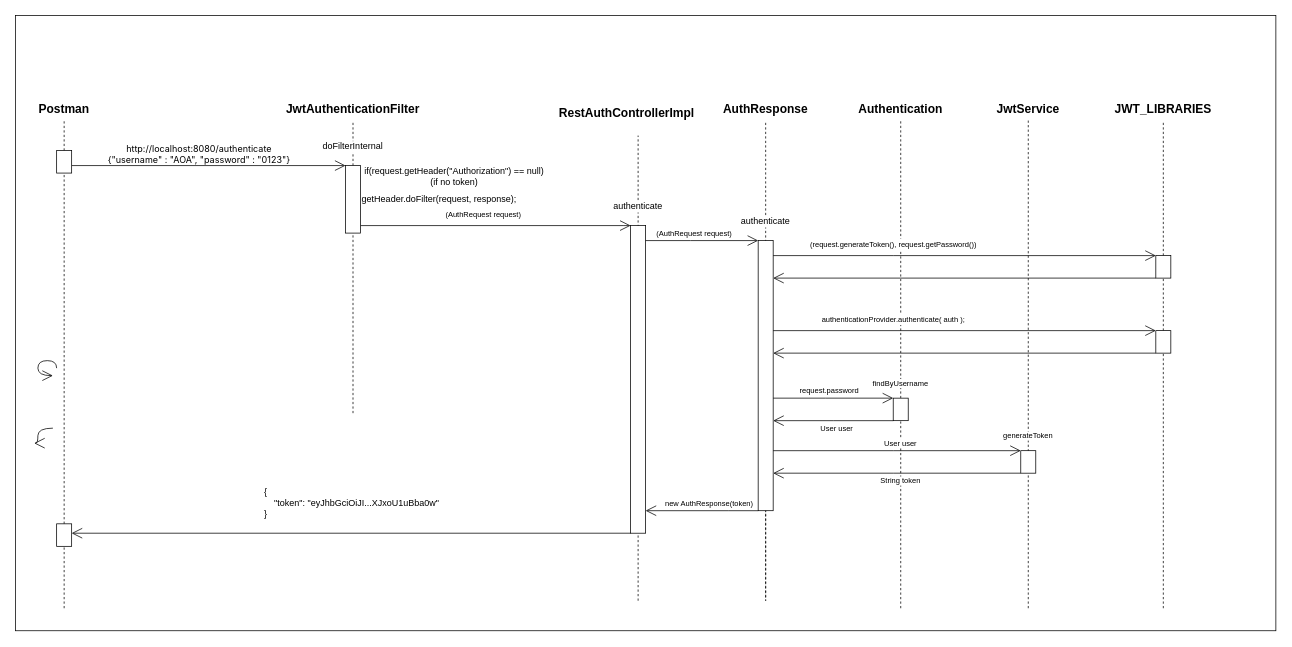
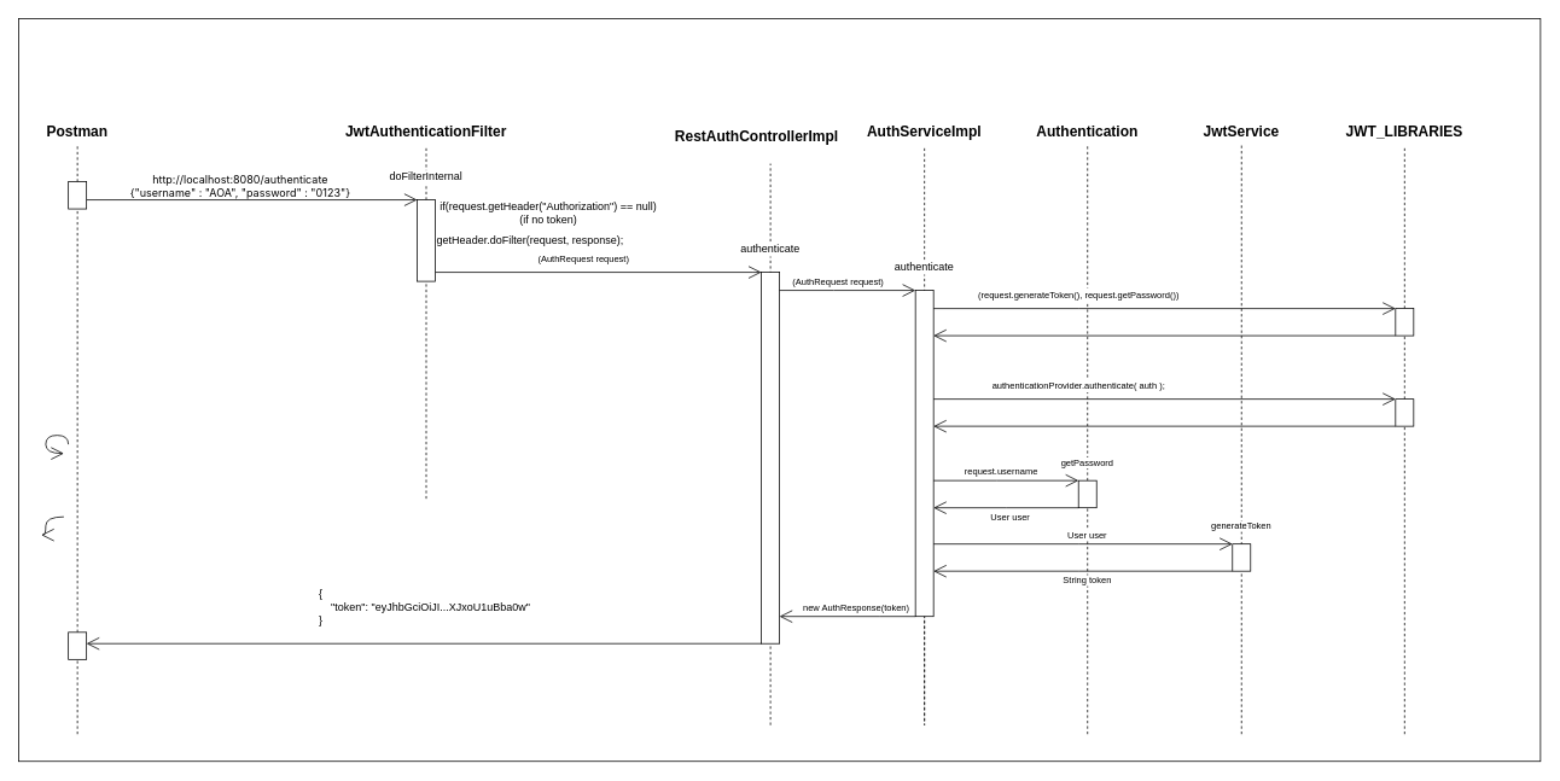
  <mxCell id="0" />
  <mxCell id="1" parent="0" />
  <mxCell id="2" value="" style="rounded=0;whiteSpace=wrap;html=1;" vertex="1" parent="1"><mxGeometry x="20" y="20" width="1680" height="820" as="geometry" /></mxCell>
  <mxCell id="3" value="JwtAuthenticationFilter" style="text;html=1;align=center;verticalAlign=middle;whiteSpace=wrap;rounded=0;fontStyle=1;fontSize=16;" vertex="1" parent="1"><mxGeometry x="370" y="130" width="200" height="30" as="geometry" /></mxCell>
  <mxCell id="4" value="" style="endArrow=none;dashed=1;html=1;rounded=0;" edge="1" parent="1"><mxGeometry width="50" height="50" relative="1" as="geometry"><mxPoint x="470" y="550" as="sourcePoint" /><mxPoint x="470" y="160" as="targetPoint" /><Array as="points" /></mxGeometry></mxCell>
- <mxCell id="5" value="AuthResponse" style="text;html=1;align=center;verticalAlign=middle;whiteSpace=wrap;rounded=0;fontStyle=1;fontSize=16;" vertex="1" parent="1"><mxGeometry x="960" y="130" width="120" height="30" as="geometry" /></mxCell>
+ <mxCell id="5" value="AuthServiceImpl" style="text;html=1;align=center;verticalAlign=middle;whiteSpace=wrap;rounded=0;fontStyle=1;fontSize=16;" vertex="1" parent="1"><mxGeometry x="960" y="130" width="120" height="30" as="geometry" /></mxCell>
  <mxCell id="6" value="" style="endArrow=none;dashed=1;html=1;rounded=0;entryX=0.5;entryY=1;entryDx=0;entryDy=0;" edge="1" parent="1" target="5"><mxGeometry width="50" height="50" relative="1" as="geometry"><mxPoint x="1020" y="630" as="sourcePoint" /><mxPoint x="1320" y="270" as="targetPoint" /><Array as="points"><mxPoint x="1020" y="800" /><mxPoint x="1020" y="630" /></Array></mxGeometry></mxCell>
  <mxCell id="7" value="" style="endArrow=open;html=1;rounded=0;edgeStyle=orthogonalEdgeStyle;endFill=0;strokeWidth=1;endSize=12;entryX=0;entryY=0;entryDx=0;entryDy=0;" edge="1" parent="1" source="21" target="27"><mxGeometry width="50" height="50" relative="1" as="geometry"><mxPoint x="480" y="320" as="sourcePoint" /><mxPoint x="810" y="320" as="targetPoint" /><Array as="points"><mxPoint x="830" y="300" /><mxPoint x="830" y="300" /></Array></mxGeometry></mxCell>
  <mxCell id="8" value="JWT_LIBRARIES" style="text;html=1;align=center;verticalAlign=middle;whiteSpace=wrap;rounded=0;fontStyle=1;fontSize=16;" vertex="1" parent="1"><mxGeometry x="1490" y="130" width="120" height="30" as="geometry" /></mxCell>
  <mxCell id="9" value="" style="endArrow=none;dashed=1;html=1;rounded=0;entryX=0.5;entryY=1;entryDx=0;entryDy=0;" edge="1" parent="1" source="34" target="8"><mxGeometry width="50" height="50" relative="1" as="geometry"><mxPoint x="1550" y="640" as="sourcePoint" /><mxPoint x="1850" y="270" as="targetPoint" /></mxGeometry></mxCell>
  <mxCell id="10" value="RestAuthControllerImpl" style="text;html=1;align=center;verticalAlign=middle;whiteSpace=wrap;rounded=0;fontStyle=1;fontSize=16;" vertex="1" parent="1"><mxGeometry x="775" y="135" width="120" height="30" as="geometry" /></mxCell>
  <mxCell id="11" value="" style="endArrow=none;dashed=1;html=1;rounded=0;" edge="1" parent="1"><mxGeometry width="50" height="50" relative="1" as="geometry"><mxPoint x="850" y="320" as="sourcePoint" /><mxPoint x="850" y="180" as="targetPoint" /></mxGeometry></mxCell>
  <mxCell id="12" value="Postman" style="text;html=1;align=center;verticalAlign=middle;whiteSpace=wrap;rounded=0;fontStyle=1;fontSize=16;" vertex="1" parent="1"><mxGeometry x="25" y="130" width="120" height="30" as="geometry" /></mxCell>
  <mxCell id="13" value="" style="endArrow=none;dashed=1;html=1;rounded=0;entryX=0.5;entryY=1;entryDx=0;entryDy=0;" edge="1" parent="1" source="20" target="12"><mxGeometry width="50" height="50" relative="1" as="geometry"><mxPoint x="85" y="680" as="sourcePoint" /><mxPoint x="385" y="270" as="targetPoint" /></mxGeometry></mxCell>
  <mxCell id="14" value="" style="endArrow=open;html=1;rounded=0;edgeStyle=orthogonalEdgeStyle;endFill=0;strokeWidth=1;endSize=12;curved=1;entryX=0;entryY=0;entryDx=0;entryDy=0;" edge="1" parent="1"><mxGeometry width="50" height="50" relative="1" as="geometry"><mxPoint x="75" y="490" as="sourcePoint" /><mxPoint x="70" y="500" as="targetPoint" /><Array as="points"><mxPoint x="50" y="480" /><mxPoint x="50" y="500" /></Array></mxGeometry></mxCell>
  <mxCell id="15" value="" style="endArrow=open;html=1;rounded=0;edgeStyle=orthogonalEdgeStyle;endFill=0;strokeWidth=1;endSize=12;curved=1;exitX=0;exitY=1;exitDx=0;exitDy=0;" edge="1" parent="1"><mxGeometry width="50" height="50" relative="1" as="geometry"><mxPoint x="70" y="570" as="sourcePoint" /><mxPoint x="45" y="590" as="targetPoint" /><Array as="points"><mxPoint x="50" y="570" /><mxPoint x="50" y="590" /></Array></mxGeometry></mxCell>
  <mxCell id="16" style="edgeStyle=orthogonalEdgeStyle;rounded=0;orthogonalLoop=1;jettySize=auto;html=1;exitX=0.5;exitY=1;exitDx=0;exitDy=0;" edge="1" parent="1"><mxGeometry relative="1" as="geometry"><mxPoint x="40" y="610" as="sourcePoint" /><mxPoint x="40" y="610" as="targetPoint" /></mxGeometry></mxCell>
  <mxCell id="17" value="&lt;div style=&quot;&quot;&gt;&lt;span style=&quot;background-color: transparent; white-space-collapse: preserve;&quot;&gt;&lt;font style=&quot;color: rgb(0, 0, 0);&quot; face=&quot;Inter, system-ui, -apple-system, BlinkMacSystemFont, Segoe UI, Roboto, Oxygen, Ubuntu, Cantarell, Fira Sans, Droid Sans, Helvetica, Arial, sans-serif&quot;&gt;http://localhost:8080/authenticate&lt;/font&gt;&lt;/span&gt;&lt;/div&gt;&lt;div style=&quot;&quot;&gt;&lt;span style=&quot;background-color: transparent;&quot;&gt;&lt;font style=&quot;color: rgb(0, 0, 0);&quot; face=&quot;Inter, system-ui, -apple-system, BlinkMacSystemFont, Segoe UI, Roboto, Oxygen, Ubuntu, Cantarell, Fira Sans, Droid Sans, Helvetica, Arial, sans-serif&quot;&gt;&lt;span style=&quot;white-space-collapse: preserve;&quot;&gt;{&quot;username&quot; : &quot;AOA&quot;, &quot;password&quot; : &quot;0123&quot;}&lt;/span&gt;&lt;/font&gt;&lt;/span&gt;&lt;/div&gt;" style="text;html=1;align=center;verticalAlign=middle;whiteSpace=wrap;rounded=0;" vertex="1" parent="1"><mxGeometry x="100" y="190" width="330" height="30" as="geometry" /></mxCell>
  <mxCell id="18" value="" style="endArrow=open;html=1;rounded=0;edgeStyle=orthogonalEdgeStyle;endFill=0;strokeWidth=1;endSize=12;entryX=0;entryY=0;entryDx=0;entryDy=0;" edge="1" parent="1" source="20" target="21"><mxGeometry width="50" height="50" relative="1" as="geometry"><mxPoint x="90" y="220" as="sourcePoint" /><mxPoint x="450" y="220" as="targetPoint" /><Array as="points"><mxPoint x="90" y="220" /><mxPoint x="90" y="220" /></Array></mxGeometry></mxCell>
  <mxCell id="19" value="" style="endArrow=none;dashed=1;html=1;rounded=0;entryX=0.5;entryY=1;entryDx=0;entryDy=0;" edge="1" parent="1" source="66" target="20"><mxGeometry width="50" height="50" relative="1" as="geometry"><mxPoint x="85" y="930.571" as="sourcePoint" /><mxPoint x="85" y="160" as="targetPoint" /></mxGeometry></mxCell>
  <mxCell id="20" value="" style="rounded=0;whiteSpace=wrap;html=1;" vertex="1" parent="1"><mxGeometry x="75" y="200" width="20" height="30" as="geometry" /></mxCell>
  <mxCell id="21" value="" style="rounded=0;whiteSpace=wrap;html=1;" vertex="1" parent="1"><mxGeometry x="460" y="220" width="20" height="90" as="geometry" /></mxCell>
  <mxCell id="22" value="doFilterInternal" style="text;html=1;align=center;verticalAlign=middle;whiteSpace=wrap;rounded=0;labelBackgroundColor=default;" vertex="1" parent="1"><mxGeometry x="415" y="180" width="110" height="30" as="geometry" /></mxCell>
  <mxCell id="23" value="if(request.getHeader(&quot;Authorization&quot;) == null)&lt;div&gt;(if no token)&lt;/div&gt;" style="text;html=1;align=center;verticalAlign=middle;whiteSpace=wrap;rounded=0;" vertex="1" parent="1"><mxGeometry x="480" y="220" width="250" height="30" as="geometry" /></mxCell>
  <mxCell id="24" value="getHeader.doFilter(request, response);" style="text;html=1;align=center;verticalAlign=middle;whiteSpace=wrap;rounded=0;" vertex="1" parent="1"><mxGeometry x="460" y="250" width="250" height="30" as="geometry" /></mxCell>
  <mxCell id="25" value="authenticate" style="text;html=1;align=center;verticalAlign=middle;whiteSpace=wrap;rounded=0;labelBackgroundColor=default;" vertex="1" parent="1"><mxGeometry x="810" y="260" width="80" height="30" as="geometry" /></mxCell>
  <mxCell id="26" value="" style="endArrow=none;dashed=1;html=1;rounded=0;" edge="1" parent="1" target="27"><mxGeometry width="50" height="50" relative="1" as="geometry"><mxPoint x="850" y="800" as="sourcePoint" /><mxPoint x="850" y="160" as="targetPoint" /></mxGeometry></mxCell>
  <mxCell id="27" value="" style="rounded=0;whiteSpace=wrap;html=1;" vertex="1" parent="1"><mxGeometry x="840" y="300" width="20" height="410" as="geometry" /></mxCell>
  <mxCell id="28" value="(AuthRequest request)" style="text;html=1;align=center;verticalAlign=middle;whiteSpace=wrap;rounded=0;fontSize=10;" vertex="1" parent="1"><mxGeometry x="573.5" y="270" width="140" height="30" as="geometry" /></mxCell>
  <mxCell id="29" value="authenticate" style="text;html=1;align=center;verticalAlign=middle;whiteSpace=wrap;rounded=0;labelBackgroundColor=default;" vertex="1" parent="1"><mxGeometry x="980" y="280" width="80" height="30" as="geometry" /></mxCell>
  <mxCell id="30" value="" style="rounded=0;whiteSpace=wrap;html=1;" vertex="1" parent="1"><mxGeometry x="1010" y="320" width="20" height="360" as="geometry" /></mxCell>
  <mxCell id="31" value="" style="endArrow=open;html=1;rounded=0;edgeStyle=orthogonalEdgeStyle;endFill=0;strokeWidth=1;endSize=12;entryX=0;entryY=0;entryDx=0;entryDy=0;" edge="1" parent="1" source="27" target="30"><mxGeometry width="50" height="50" relative="1" as="geometry"><mxPoint x="600" y="370" as="sourcePoint" /><mxPoint x="960" y="370" as="targetPoint" /><Array as="points"><mxPoint x="920" y="320" /><mxPoint x="920" y="320" /></Array></mxGeometry></mxCell>
  <mxCell id="32" value="(AuthRequest request)" style="text;html=1;align=center;verticalAlign=middle;whiteSpace=wrap;rounded=0;fontSize=10;" vertex="1" parent="1"><mxGeometry x="870" y="300" width="110" height="20" as="geometry" /></mxCell>
  <mxCell id="33" value="" style="endArrow=none;dashed=1;html=1;rounded=0;entryX=0.5;entryY=1;entryDx=0;entryDy=0;" edge="1" parent="1" source="40" target="34"><mxGeometry width="50" height="50" relative="1" as="geometry"><mxPoint x="1550" y="640" as="sourcePoint" /><mxPoint x="1550" y="160" as="targetPoint" /></mxGeometry></mxCell>
  <mxCell id="34" value="" style="rounded=0;whiteSpace=wrap;html=1;" vertex="1" parent="1"><mxGeometry x="1540" y="340" width="20" height="30" as="geometry" /></mxCell>
  <mxCell id="35" value="" style="endArrow=open;html=1;rounded=0;edgeStyle=orthogonalEdgeStyle;endFill=0;strokeWidth=1;endSize=12;entryX=0;entryY=0;entryDx=0;entryDy=0;" edge="1" parent="1" source="30" target="34"><mxGeometry width="50" height="50" relative="1" as="geometry"><mxPoint x="780" y="300" as="sourcePoint" /><mxPoint x="1140" y="300" as="targetPoint" /><Array as="points"><mxPoint x="1190" y="340" /><mxPoint x="1190" y="340" /></Array></mxGeometry></mxCell>
  <mxCell id="36" value="" style="endArrow=open;html=1;rounded=0;edgeStyle=orthogonalEdgeStyle;endFill=0;strokeWidth=1;endSize=12;exitX=0;exitY=1;exitDx=0;exitDy=0;" edge="1" parent="1" source="34" target="30"><mxGeometry width="50" height="50" relative="1" as="geometry"><mxPoint x="1230" y="340" as="sourcePoint" /><mxPoint x="1560" y="340" as="targetPoint" /><Array as="points"><mxPoint x="1200" y="370" /><mxPoint x="1200" y="370" /></Array></mxGeometry></mxCell>
  <mxCell id="37" value="" style="endArrow=open;html=1;rounded=0;edgeStyle=orthogonalEdgeStyle;endFill=0;strokeWidth=1;endSize=12;entryX=0;entryY=0;entryDx=0;entryDy=0;" edge="1" parent="1" target="40" source="30"><mxGeometry width="50" height="50" relative="1" as="geometry"><mxPoint x="1030" y="440" as="sourcePoint" /><mxPoint x="1140" y="400" as="targetPoint" /><Array as="points"><mxPoint x="1030" y="440" /><mxPoint x="1030" y="440" /></Array></mxGeometry></mxCell>
  <mxCell id="38" value="" style="endArrow=open;html=1;rounded=0;edgeStyle=orthogonalEdgeStyle;endFill=0;strokeWidth=1;endSize=12;exitX=0;exitY=1;exitDx=0;exitDy=0;" edge="1" parent="1" source="40"><mxGeometry width="50" height="50" relative="1" as="geometry"><mxPoint x="1230" y="440" as="sourcePoint" /><mxPoint x="1030" y="470" as="targetPoint" /><Array as="points"><mxPoint x="1200" y="470" /><mxPoint x="1200" y="470" /></Array></mxGeometry></mxCell>
  <mxCell id="39" value="" style="endArrow=none;dashed=1;html=1;rounded=0;entryX=0.5;entryY=1;entryDx=0;entryDy=0;" edge="1" parent="1" target="40"><mxGeometry width="50" height="50" relative="1" as="geometry"><mxPoint x="1550" y="810" as="sourcePoint" /><mxPoint x="1550" y="370" as="targetPoint" /></mxGeometry></mxCell>
  <mxCell id="40" value="" style="rounded=0;whiteSpace=wrap;html=1;" vertex="1" parent="1"><mxGeometry x="1540" y="440" width="20" height="30" as="geometry" /></mxCell>
  <mxCell id="41" value="Authentication" style="text;html=1;align=center;verticalAlign=middle;whiteSpace=wrap;rounded=0;fontStyle=1;fontSize=16;" vertex="1" parent="1"><mxGeometry x="1140" y="130" width="120" height="30" as="geometry" /></mxCell>
  <mxCell id="42" value="" style="endArrow=none;dashed=1;html=1;rounded=0;entryX=0.5;entryY=1;entryDx=0;entryDy=0;" edge="1" parent="1" target="41" source="46"><mxGeometry width="50" height="50" relative="1" as="geometry"><mxPoint x="1200" y="641.212" as="sourcePoint" /><mxPoint x="1500" y="270" as="targetPoint" /></mxGeometry></mxCell>
  <mxCell id="43" value="&lt;font style=&quot;font-size: 10px;&quot;&gt;(request.generateToken(), request.getPassword())&lt;/font&gt;" style="text;html=1;align=center;verticalAlign=middle;resizable=0;points=[];autosize=1;strokeColor=none;fillColor=none;labelBackgroundColor=#FFFFFF;" vertex="1" parent="1"><mxGeometry x="1070" y="310" width="240" height="30" as="geometry" /></mxCell>
  <mxCell id="44" value="&lt;div&gt;&lt;span style=&quot;font-size: 10px; white-space-collapse: collapse;&quot;&gt;authenticationProvider.authenticate( auth );&lt;/span&gt;&lt;/div&gt;" style="text;html=1;align=center;verticalAlign=middle;resizable=0;points=[];autosize=1;strokeColor=none;fillColor=none;labelBackgroundColor=default;" vertex="1" parent="1"><mxGeometry x="1085" y="410" width="210" height="30" as="geometry" /></mxCell>
  <mxCell id="45" value="" style="endArrow=none;dashed=1;html=1;rounded=0;entryX=0.5;entryY=1;entryDx=0;entryDy=0;" edge="1" parent="1" target="46"><mxGeometry width="50" height="50" relative="1" as="geometry"><mxPoint x="1200" y="810" as="sourcePoint" /><mxPoint x="1200" y="160" as="targetPoint" /></mxGeometry></mxCell>
  <mxCell id="46" value="" style="rounded=0;whiteSpace=wrap;html=1;" vertex="1" parent="1"><mxGeometry x="1190" y="530" width="20" height="30" as="geometry" /></mxCell>
  <mxCell id="47" value="" style="endArrow=open;html=1;rounded=0;edgeStyle=orthogonalEdgeStyle;endFill=0;strokeWidth=1;endSize=12;entryX=0;entryY=0;entryDx=0;entryDy=0;" edge="1" parent="1" target="46"><mxGeometry width="50" height="50" relative="1" as="geometry"><mxPoint x="1030" y="530" as="sourcePoint" /><mxPoint x="1180" y="530" as="targetPoint" /><Array as="points"><mxPoint x="1100" y="530" /><mxPoint x="1100" y="530" /></Array></mxGeometry></mxCell>
- <mxCell id="48" value="findByUsername" style="text;html=1;align=center;verticalAlign=middle;whiteSpace=wrap;rounded=0;fontSize=10;labelBackgroundColor=default;" vertex="1" parent="1"><mxGeometry x="1145" y="500" width="110" height="20" as="geometry" /></mxCell>
+ <mxCell id="48" value="getPassword" style="text;html=1;align=center;verticalAlign=middle;whiteSpace=wrap;rounded=0;fontSize=10;labelBackgroundColor=default;" vertex="1" parent="1"><mxGeometry x="1145" y="500" width="110" height="20" as="geometry" /></mxCell>
  <mxCell id="49" value="" style="endArrow=open;html=1;rounded=0;edgeStyle=orthogonalEdgeStyle;endFill=0;strokeWidth=1;endSize=12;exitX=0;exitY=1;exitDx=0;exitDy=0;" edge="1" parent="1" source="46" target="30"><mxGeometry width="50" height="50" relative="1" as="geometry"><mxPoint x="1380" y="580" as="sourcePoint" /><mxPoint x="1050" y="580" as="targetPoint" /><Array as="points"><mxPoint x="1110" y="560" /><mxPoint x="1110" y="560" /></Array></mxGeometry></mxCell>
  <mxCell id="50" value="User user" style="text;html=1;align=center;verticalAlign=middle;whiteSpace=wrap;rounded=0;fontSize=10;" vertex="1" parent="1"><mxGeometry x="1060" y="560" width="110" height="20" as="geometry" /></mxCell>
- <mxCell id="51" value="request.password" style="text;html=1;align=center;verticalAlign=middle;whiteSpace=wrap;rounded=0;fontSize=10;" vertex="1" parent="1"><mxGeometry x="1050" y="510" width="110" height="20" as="geometry" /></mxCell>
+ <mxCell id="51" value="request.username" style="text;html=1;align=center;verticalAlign=middle;whiteSpace=wrap;rounded=0;fontSize=10;" vertex="1" parent="1"><mxGeometry x="1050" y="510" width="110" height="20" as="geometry" /></mxCell>
  <mxCell id="52" value="JwtService" style="text;html=1;align=center;verticalAlign=middle;whiteSpace=wrap;rounded=0;fontStyle=1;fontSize=16;" vertex="1" parent="1"><mxGeometry x="1310" y="130" width="120" height="30" as="geometry" /></mxCell>
  <mxCell id="53" value="" style="endArrow=none;dashed=1;html=1;rounded=0;entryX=0.5;entryY=1;entryDx=0;entryDy=0;" edge="1" parent="1" target="52"><mxGeometry width="50" height="50" relative="1" as="geometry"><mxPoint x="1370" y="625" as="sourcePoint" /><mxPoint x="1670" y="270" as="targetPoint" /></mxGeometry></mxCell>
  <mxCell id="54" value="" style="endArrow=none;dashed=1;html=1;rounded=0;" edge="1" parent="1" target="55"><mxGeometry width="50" height="50" relative="1" as="geometry"><mxPoint x="1370" y="810" as="sourcePoint" /><mxPoint x="1370" y="655" as="targetPoint" /></mxGeometry></mxCell>
  <mxCell id="55" value="" style="rounded=0;whiteSpace=wrap;html=1;" vertex="1" parent="1"><mxGeometry x="1360" y="600" width="20" height="30" as="geometry" /></mxCell>
  <mxCell id="56" value="" style="endArrow=open;html=1;rounded=0;edgeStyle=orthogonalEdgeStyle;endFill=0;strokeWidth=1;endSize=12;entryX=0;entryY=0;entryDx=0;entryDy=0;" edge="1" parent="1" target="55" source="30"><mxGeometry width="50" height="50" relative="1" as="geometry"><mxPoint x="1200" y="600" as="sourcePoint" /><mxPoint x="1350" y="600" as="targetPoint" /><Array as="points"><mxPoint x="1190" y="600" /><mxPoint x="1190" y="600" /></Array></mxGeometry></mxCell>
  <mxCell id="57" value="generateToken" style="text;html=1;align=center;verticalAlign=middle;whiteSpace=wrap;rounded=0;fontSize=10;labelBackgroundColor=default;" vertex="1" parent="1"><mxGeometry x="1315" y="570" width="110" height="20" as="geometry" /></mxCell>
  <mxCell id="58" value="" style="endArrow=open;html=1;rounded=0;edgeStyle=orthogonalEdgeStyle;endFill=0;strokeWidth=1;endSize=12;exitX=0;exitY=1;exitDx=0;exitDy=0;" edge="1" parent="1" source="55" target="30"><mxGeometry width="50" height="50" relative="1" as="geometry"><mxPoint x="1550" y="650" as="sourcePoint" /><mxPoint x="1200" y="630" as="targetPoint" /><Array as="points"><mxPoint x="1190" y="630" /><mxPoint x="1190" y="630" /></Array></mxGeometry></mxCell>
  <mxCell id="59" value="String token" style="text;html=1;align=center;verticalAlign=middle;whiteSpace=wrap;rounded=0;fontSize=10;labelBackgroundColor=default;" vertex="1" parent="1"><mxGeometry x="1145" y="630" width="110" height="20" as="geometry" /></mxCell>
  <mxCell id="60" value="new AuthResponse(token)" style="text;html=1;align=center;verticalAlign=middle;whiteSpace=wrap;rounded=0;fontSize=10;labelBackgroundColor=default;" vertex="1" parent="1"><mxGeometry x="870" y="660" width="150" height="20" as="geometry" /></mxCell>
  <mxCell id="61" value="" style="endArrow=open;html=1;rounded=0;edgeStyle=orthogonalEdgeStyle;endFill=0;strokeWidth=1;endSize=12;exitX=0;exitY=1;exitDx=0;exitDy=0;" edge="1" parent="1" source="30" target="27"><mxGeometry width="50" height="50" relative="1" as="geometry"><mxPoint x="970" y="620" as="sourcePoint" /><mxPoint x="890" y="680" as="targetPoint" /><Array as="points"><mxPoint x="970" y="680" /><mxPoint x="970" y="680" /></Array></mxGeometry></mxCell>
  <mxCell id="62" value="User user" style="text;html=1;align=center;verticalAlign=middle;whiteSpace=wrap;rounded=0;fontSize=10;labelBackgroundColor=default;" vertex="1" parent="1"><mxGeometry x="1145" y="580" width="110" height="20" as="geometry" /></mxCell>
  <mxCell id="63" value="&lt;div&gt;{&lt;/div&gt;&lt;div&gt;&amp;nbsp; &amp;nbsp; &quot;token&quot;: &quot;eyJhbGciOiJI...XJxoU1uBba0w&quot;&lt;/div&gt;&lt;div&gt;}&lt;/div&gt;" style="text;html=1;align=left;verticalAlign=middle;whiteSpace=wrap;rounded=0;" vertex="1" parent="1"><mxGeometry x="350" y="642.5" width="260" height="55" as="geometry" /></mxCell>
  <mxCell id="64" value="" style="endArrow=open;html=1;rounded=0;edgeStyle=orthogonalEdgeStyle;endFill=0;strokeWidth=1;endSize=12;exitX=0;exitY=1;exitDx=0;exitDy=0;" edge="1" parent="1" source="27" target="66"><mxGeometry width="50" height="50" relative="1" as="geometry"><mxPoint x="620" y="700" as="sourcePoint" /><mxPoint x="90" y="690" as="targetPoint" /><Array as="points"><mxPoint x="470" y="710" /><mxPoint x="470" y="710" /></Array></mxGeometry></mxCell>
  <mxCell id="65" value="" style="endArrow=none;dashed=1;html=1;rounded=0;entryX=0.5;entryY=1;entryDx=0;entryDy=0;" edge="1" parent="1" target="66"><mxGeometry width="50" height="50" relative="1" as="geometry"><mxPoint x="85" y="810" as="sourcePoint" /><mxPoint x="85" y="230" as="targetPoint" /></mxGeometry></mxCell>
  <mxCell id="66" value="" style="rounded=0;whiteSpace=wrap;html=1;" vertex="1" parent="1"><mxGeometry x="75" y="697.5" width="20" height="30" as="geometry" /></mxCell>
